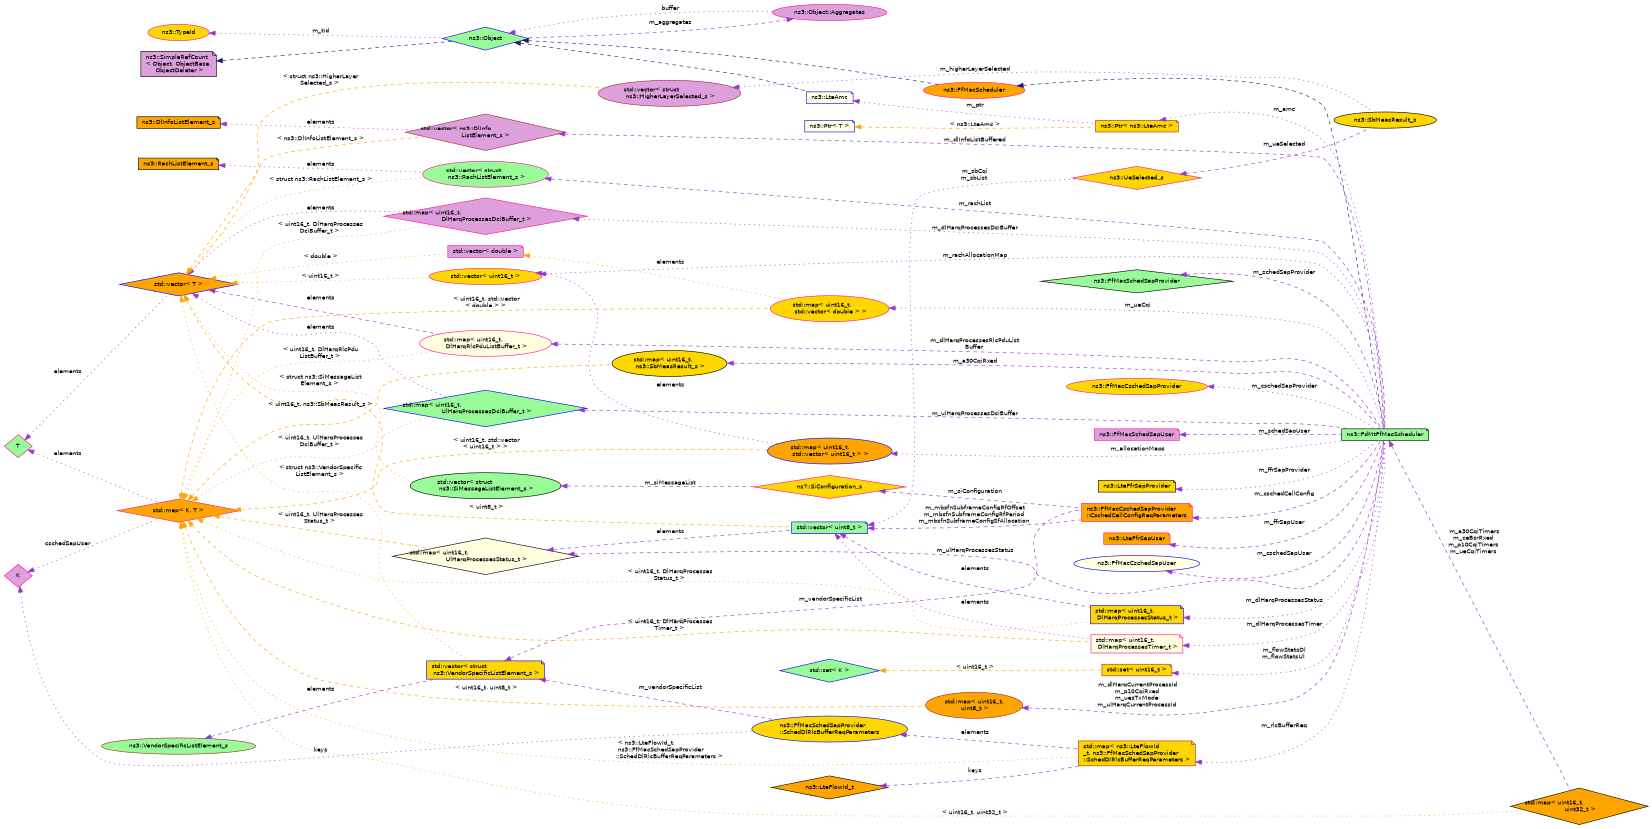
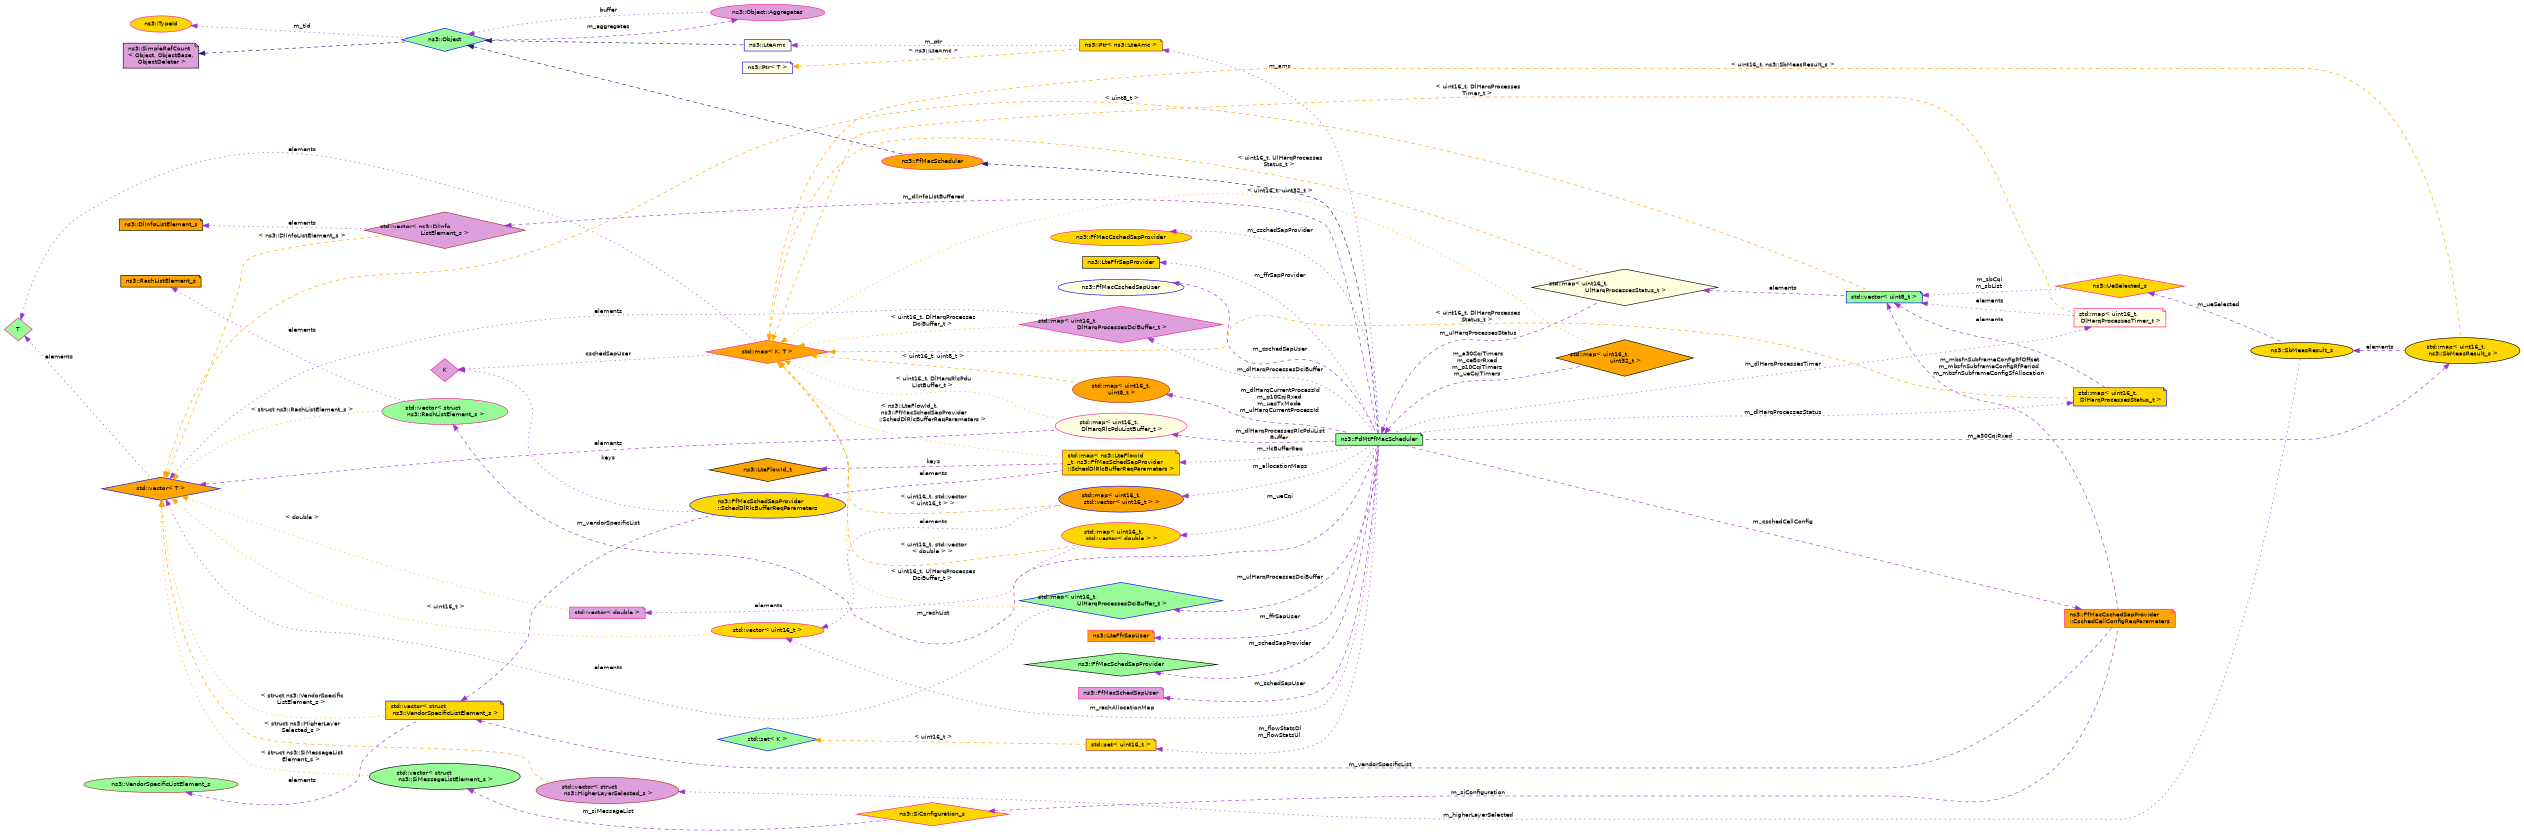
  digraph {
    rankdir=LR
    node [color=deeppink fillcolor=gold fontname=Helvetica fontsize=10 shape=note style=filled]
    edge [color=darkorchid3 dir=back fontname=Helvetica fontsize=10 labelfontname=Helvetica labelfontsize=10 style=dashed]
    n1 [color=black fillcolor=palegreen fontcolor=black height=0.2 label="ns3::FdMtFfMacScheduler" width=0.4]
    n2 [color=black fillcolor=orange height=0.2 label="std::map\< uint16_t,\l uint32_t \>" shape=diamond width=0.4]
    n3 [fillcolor=orange height=0.2 label="ns3::FfMacScheduler" shape=ellipse width=0.4]
    n4 [color=blue fillcolor=palegreen height=0.2 label="ns3::Object" shape=diamond width=0.4]
    n5 [fillcolor=plum height=0.2 label="ns3::Object::Aggregates" shape=ellipse width=0.4]
    n6 [color=blue fillcolor=lightyellow height=0.2 label="ns3::LteAmc" width=0.4]
    n7 [color=brown height=0.2 label="ns3::Ptr\< ns3::LteAmc \>" width=0.4]
    n8 [color=black fillcolor=plum height=0.2 label="ns3::SimpleRefCount\l\< Object, ObjectBase,\l ObjectDeleter \>" width=0.4]
    n9 [height=0.2 label="ns3::TypeId" shape=ellipse width=0.4]
    n10 [height=0.2 label="std::vector\< uint16_t \>" shape=ellipse width=0.4]
    n11 [color=blue fillcolor=orange height=0.2 label="std::map\< uint16_t,\l std::vector\< uint16_t \> \>" shape=ellipse width=0.4]
    n12 [color=blue fillcolor=orange height=0.2 label="std::vector\< T \>" shape=diamond width=0.4]
    n13 [color=blue height=0.2 label="std::vector\< struct\l ns3::VendorSpecificListElement_s \>" width=0.4]
    n14 [color=blue fillcolor=palegreen height=0.2 label="std::vector\< uint8_t \>" width=0.4]
    n15 [color=black fillcolor=palegreen height=0.2 label="std::vector\< struct\l ns3::SiMessageListElement_s \>" shape=ellipse width=0.4]
    n16 [color=blue fillcolor=palegreen height=0.2 label="std::map\< uint16_t,\l UlHarqProcessesDciBuffer_t \>" shape=diamond width=0.4]
    n17 [color=brown fillcolor=plum height=0.2 label="std::vector\< struct\l ns3::HigherLayerSelected_s \>" shape=ellipse width=0.4]
    n18 [fillcolor=plum height=0.2 label="std::map\< uint16_t,\l DlHarqProcessesDciBuffer_t \>" shape=diamond width=0.4]
    n19 [fillcolor=lightyellow height=0.2 label="std::map\< uint16_t,\l DlHarqRlcPduListBuffer_t \>" shape=ellipse width=0.4]
    n20 [color=brown fillcolor=plum height=0.2 label="std::vector\< ns3::DlInfo\lListElement_s \>" shape=diamond width=0.4]
    n21 [fillcolor=plum height=0.2 label="std::vector\< double \>" width=0.4]
    n22 [fillcolor=palegreen height=0.2 label="std::vector\< struct\l ns3::RachListElement_s \>" shape=ellipse width=0.4]
    n23 [color=blue height=0.2 label="ns3::FfMacSchedSapProvider\l::SchedDlRlcBufferReqParameters" shape=ellipse width=0.4]
    n24 [fillcolor=orange height=0.2 label="ns3::FfMacCschedSapProvider\l::CschedCellConfigReqParameters" width=0.4]
    n25 [fillcolor=lightyellow height=0.2 label="std::map\< uint16_t,\l DlHarqProcessesTimer_t \>" width=0.4]
    n26 [color=blue height=0.2 label="std::map\< uint16_t,\l DlHarqProcessesStatus_t \>" width=0.4]
    n27 [height=0.2 label="ns3::UeSelected_s" shape=diamond width=0.4]
-   n28 [height=0.2 label="ns7::SiConfiguration_s" shape=diamond width=0.4]
+   n28 [height=0.2 label="ns3::SiConfiguration_s" shape=diamond width=0.4]
    n29 [color=black height=0.2 label="ns3::SbMeasResult_s" shape=ellipse width=0.4]
    n30 [height=0.2 label="std::map\< uint16_t,\l std::vector\< double \> \>" shape=ellipse width=0.4]
    n31 [fillcolor=palegreen height=0.2 label=T shape=diamond width=0.4]
    n32 [fillcolor=orange height=0.2 label="std::map\< K, T \>" shape=diamond width=0.4]
    n33 [color=brown fillcolor=orange height=0.2 label="std::map\< uint16_t,\l uint8_t \>" shape=ellipse width=0.4]
    n34 [color=brown height=0.2 label="std::map\< ns3::LteFlowId\l_t, ns3::FfMacSchedSapProvider\l::SchedDlRlcBufferReqParameters \>" width=0.4]
    n35 [color=black height=0.2 label="std::map\< uint16_t,\l ns3::SbMeasResult_s \>" shape=ellipse width=0.4]
    n36 [color=black fillcolor=lightyellow height=0.2 label="std::map\< uint16_t,\l UlHarqProcessesStatus_t \>" shape=diamond width=0.4]
    n37 [fillcolor=orange height=0.2 label="ns3::LteFfrSapUser" width=0.4]
    n38 [color=black fillcolor=palegreen height=0.2 label="ns3::FfMacSchedSapProvider" shape=diamond width=0.4]
    n39 [fillcolor=plum height=0.2 label="ns3::FfMacSchedSapUser" width=0.4]
    n40 [fillcolor=plum height=0.2 label=K shape=diamond width=0.4]
    n41 [color=blue fillcolor=palegreen height=0.2 label="std::set\< K \>" shape=diamond width=0.4]
    n42 [color=brown height=0.2 label="std::set\< uint16_t \>" width=0.4]
    n43 [color=black fillcolor=orange height=0.2 label="ns3::LteFlowId_t" shape=diamond width=0.4]
    n44 [color=brown fillcolor=palegreen height=0.2 label="ns3::VendorSpecificListElement_s" shape=ellipse width=0.4]
    n45 [height=0.2 label="ns3::FfMacCschedSapProvider" shape=ellipse width=0.4]
    n46 [color=black height=0.2 label="ns3::LteFfrSapProvider" width=0.4]
    n47 [color=blue fillcolor=lightyellow height=0.2 label="ns3::FfMacCschedSapUser" shape=ellipse width=0.4]
    n48 [color=blue fillcolor=lightyellow height=0.2 label="ns3::Ptr\< T \>" width=0.4]
    n49 [color=black fillcolor=orange height=0.2 label="ns3::DlInfoListElement_s" width=0.4]
    n50 [color=black fillcolor=orange height=0.2 label="ns3::RachListElement_s" width=0.4]
    n1 -> n2 [label=" m_a30CqiTimers\nm_ceBsrRxed\nm_p10CqiTimers\nm_ueCqiTimers"]
    n3 -> n1 [color=midnightblue]
    n4 -> n3 [color=midnightblue]
    n4 -> n5 [label=" buffer" style=dotted]
    n4 -> n6 [color=midnightblue]
    n5 -> n4 [label=" m_aggregates"]
    n6 -> n7 [label=" m_ptr" style=dotted]
    n7 -> n1 [label=" m_amc" style=dotted]
    n8 -> n4 [color=midnightblue]
    n9 -> n4 [label=" m_tid" style=dotted]
    n10 -> n1 [label=" m_rachAllocationMap" style=dotted]
    n10 -> n11 [label=" elements" style=dotted]
    n11 -> n1 [label=" m_allocationMaps" style=dotted]
    n12 -> n10 [color=orange label=" \< uint16_t \>" style=dotted]
    n12 -> n13 [color=orange label=" \< struct ns3::VendorSpecific\lListElement_s \>" style=dotted]
    n12 -> n14 [color=orange label=" \< uint8_t \>"]
    n12 -> n15 [color=orange label=" \< struct ns3::SiMessageList\lElement_s \>" style=dotted]
    n12 -> n16 [label=" elements" style=dotted]
    n12 -> n17 [color=orange label=" \< struct ns3::HigherLayer\lSelected_s \>"]
    n12 -> n18 [label=" elements" style=dotted]
    n12 -> n19 [label=" elements"]
    n12 -> n20 [color=orange label=" \< ns3::DlInfoListElement_s \>"]
    n12 -> n21 [color=orange label=" \< double \>" style=dotted]
    n12 -> n22 [color=orange label=" \< struct ns3::RachListElement_s \>" style=dotted]
    n13 -> n23 [label=" m_vendorSpecificList"]
    n13 -> n24 [label=" m_vendorSpecificList"]
    n14 -> n24 [label=" m_mbsfnSubframeConfigRfOffset\nm_mbsfnSubframeConfigRfPeriod\nm_mbsfnSubframeConfigSfAllocation"]
    n14 -> n25 [label=" elements" style=dotted]
    n14 -> n26 [label=" elements"]
    n14 -> n27 [label=" m_sbCqi\nm_sbList" style=dotted]
    n15 -> n28 [label=" m_siMessageList"]
    n16 -> n1 [label=" m_ulHarqProcessesDciBuffer"]
    n17 -> n29 [label=" m_higherLayerSelected" style=dotted]
    n18 -> n1 [label=" m_dlHarqProcessesDciBuffer" style=dotted]
    n19 -> n1 [label=" m_dlHarqProcessesRlcPduList\lBuffer"]
    n20 -> n1 [label=" m_dlInfoListBuffered"]
-   n21 -> n30 [color=orange label=" elements" style=dotted]
+   n21 -> n30 [label=" elements" style=dotted]
    n22 -> n1 [label=" m_rachList"]
    n23 -> n34 [label=" elements"]
    n24 -> n1 [label=" m_cschedCellConfig"]
    n25 -> n1 [label=" m_dlHarqProcessesTimer" style=dotted]
    n26 -> n1 [label=" m_dlHarqProcessesStatus" style=dotted]
    n27 -> n29 [label=" m_ueSelected"]
    n28 -> n24 [label=" m_siConfiguration"]
+   n29 -> n35 [label=" elements"]
    n30 -> n1 [label=" m_ueCqi" style=dotted]
    n31 -> n12 [label=" elements" style=dotted]
    n31 -> n32 [label=" elements" style=dotted]
    n32 -> n2 [color=orange label=" \< uint16_t, uint32_t \>" style=dotted]
    n32 -> n11 [color=orange label=" \< uint16_t, std::vector\l\< uint16_t \> \>"]
    n32 -> n16 [color=orange label=" \< uint16_t, UlHarqProcesses\lDciBuffer_t \>" style=dotted]
    n32 -> n18 [color=orange label=" \< uint16_t, DlHarqProcesses\lDciBuffer_t \>" style=dotted]
    n32 -> n19 [color=orange label=" \< uint16_t, DlHarqRlcPdu\lListBuffer_t \>" style=dotted]
    n32 -> n25 [color=orange label=" \< uint16_t, DlHarqProcesses\lTimer_t \>"]
-   n32 -> n26 [color=orange label=" \< uint16_t, DlHarqProcesses\lStatus_t \>" style=dotted]
+   n32 -> n26 [color=orange label=" \< uint16_t, DlHarqProcesses\lStatus_t \>"]
    n32 -> n30 [color=orange label=" \< uint16_t, std::vector\l\< double \> \>"]
    n32 -> n33 [color=orange label=" \< uint16_t, uint8_t \>"]
    n32 -> n34 [color=orange label=" \< ns3::LteFlowId_t,\l ns3::FfMacSchedSapProvider\l::SchedDlRlcBufferReqParameters \>" style=dotted]
    n32 -> n35 [color=orange label=" \< uint16_t, ns3::SbMeasResult_s \>"]
    n32 -> n36 [color=orange label=" \< uint16_t, UlHarqProcesses\lStatus_t \>"]
    n33 -> n1 [label=" m_dlHarqCurrentProcessId\nm_p10CqiRxed\nm_uesTxMode\nm_ulHarqCurrentProcessId"]
    n34 -> n1 [label=" m_rlcBufferReq" style=dotted]
    n35 -> n1 [label=" m_a30CqiRxed"]
-   n36 -> n1 [label=" m_ulHarqProcessesStatus"]
+   n1 -> n36 [label=" m_ulHarqProcessesStatus"]
    n36 -> n14 [label=" elements"]
    n37 -> n1 [label=" m_ffrSapUser"]
    n38 -> n1 [label=" m_schedSapProvider"]
    n39 -> n1 [label=" m_schedSapUser"]
    n40 -> n23 [label=" keys" style=dotted]
    n40 -> n32 [label=" cschedSapUser" style=dotted]
    n41 -> n42 [color=orange label=" \< uint16_t \>"]
    n42 -> n1 [label=" m_flowStatsDl\nm_flowStatsUl" style=dotted]
    n43 -> n34 [label=" keys"]
    n44 -> n13 [label=" elements"]
    n45 -> n1 [label=" m_cschedSapProvider" style=dotted]
    n46 -> n1 [label=" m_ffrSapProvider" style=dotted]
    n47 -> n1 [label=" m_cschedSapUser"]
    n48 -> n7 [color=orange label=" \< ns3::LteAmc \>"]
    n49 -> n20 [label=" elements" style=dotted]
    n50 -> n22 [label=" elements" style=dotted]
  }
